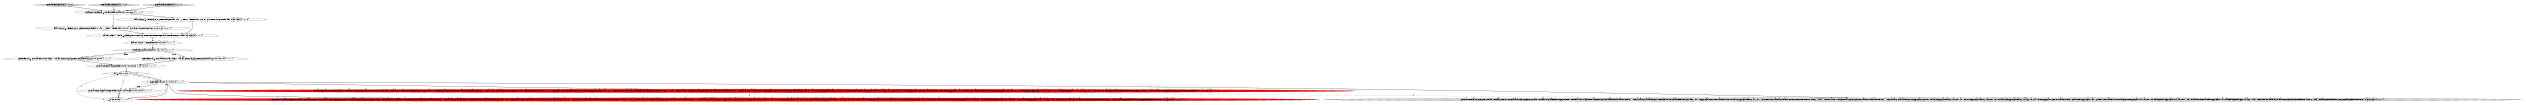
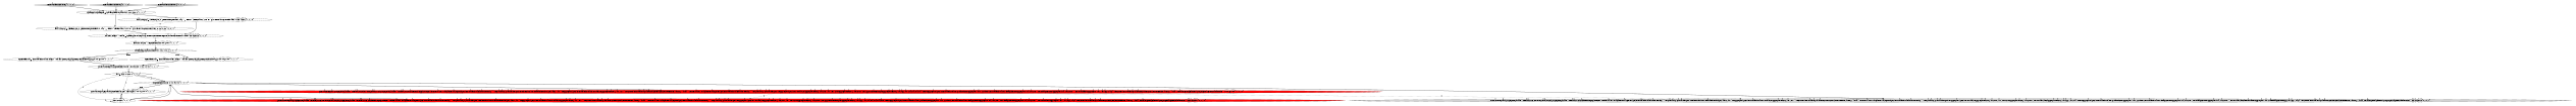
  digraph {
    node [fillcolor=white shape=ellipse style=filled]
    edge [style=bold]
    n1 [fillcolor=lightgray label="Assert.assertEquals(GroupByQuery.builder().setDataSource(new QueryDataSource(GroupByQuery.builder().setDataSource(CalciteTests.DATASOURCE1).setInterval(new MultipleIntervalSegmentSpec(ImmutableList.of(Filtration.eternity()))).setGranularity(Granularities.ALL).setDimensions(new DefaultDimensionSpec(\"dim2\",\"d0\")).setAggregatorSpecs(ImmutableList.of(new DoubleSumAggregatorFactory(\"a0\",\"m1\"))).setContext(ImmutableMap.of(PlannerContext.CTX_SQL_QUERY_ID,\"dummy\")).build())).setInterval(new MultipleIntervalSegmentSpec(ImmutableList.of(Filtration.eternity()))).setGranularity(Granularities.ALL).setAggregatorSpecs(new DoubleSumAggregatorFactory(\"_a0:sum\",\"a0\"),new CountAggregatorFactory(\"_a0:count\"),new DoublesSketchAggregatorFactory(\"_a1:agg\",\"a0\",null)).setPostAggregatorSpecs(ImmutableList.of(new ArithmeticPostAggregator(\"_a0\",\"quotient\",ImmutableList.of(new FieldAccessPostAggregator(null,\"_a0:sum\"),new FieldAccessPostAggregator(null,\"_a0:count\"))),new DoublesSketchToQuantilePostAggregator(\"_a1\",makeFieldAccessPostAgg(\"_a1:agg\"),0.98f))).setContext(ImmutableMap.of(PlannerContext.CTX_SQL_QUERY_ID,\"dummy\")).build(),Iterables.getOnlyElement(queryLogHook.getRecordedQueries()))@@@23@@@['0', '0', '1']"]
    n2 [fillcolor=lightgray label="testQuantileOnInnerQuery['1', '0', '0']" shape=diamond]
    n3 [label="SqlLifecycle sqlLifecycle = sqlLifecycleFactory.factorize()@@@3@@@['1', '1', '1']"]
    n4 [label="final String sql = \"SELECT AVG(x), APPROX_QUANTILE_DS(x, 0.98)\" + \"FROM (SELECT dim2, SUM(m1) AS x FROM foo GROUP BY dim2)\"@@@4@@@['0', '0', '1']"]
    n5 [label="final String sql = \"SELECT AVG(x), APPROX_QUANTILE(x, 0.98)\" + \"FROM (SELECT dim2, SUM(m1) AS x FROM foo GROUP BY dim2)\"@@@4@@@['1', '1', '0']"]
    n6 [label="Assert.assertEquals(expectedResults.size(),results.size())@@@17@@@['1', '1', '1']"]
    n7 [label="int i = 0@@@18@@@['1', '1', '1']" shape=diamond]
    n8 [label="Assert.assertArrayEquals(expectedResults.get(i),results.get(i))@@@21@@@['1', '1', '1']"]
    n9 [label="i++@@@20@@@['1', '1', '1']"]
-   n10 [label="i < expectedResults.size()@@@19@@@['1', '1', '1']"]
+   n10 [label="i < expectedResults.size()@@@19@@@['1', '1', '1']" shape=diamond]
    n11 [label="final List<Object((> results = sqlLifecycle.runSimple(sql,QUERY_CONTEXT_DEFAULT,authenticationResult).toList()@@@5@@@['1', '1', '1']"]
    n12 [label="final List<Object((> expectedResults@@@6@@@['1', '1', '1']"]
    n13 [label="NullHandling.replaceWithDefault()@@@7@@@['1', '1', '1']" shape=diamond]
    n14 [fillcolor=red label="Assert.assertEquals(GroupByQuery.builder().setDataSource(new QueryDataSource(GroupByQuery.builder().setDataSource(CalciteTests.DATASOURCE1).setInterval(new MultipleIntervalSegmentSpec(ImmutableList.of(Filtration.eternity()))).setGranularity(Granularities.ALL).setDimensions(new DefaultDimensionSpec(\"dim2\",\"d0\")).setAggregatorSpecs(ImmutableList.of(new DoubleSumAggregatorFactory(\"a0\",\"m1\"))).setContext(ImmutableMap.of(PlannerContext.CTX_SQL_QUERY_ID,\"dummy\")).build())).setInterval(new MultipleIntervalSegmentSpec(ImmutableList.of(Filtration.eternity()))).setGranularity(Granularities.ALL).setAggregatorSpecs(new DoubleSumAggregatorFactory(\"_a0:sum\",\"a0\"),new CountAggregatorFactory(\"_a0:count\"),new ApproximateHistogramAggregatorFactory(\"_a1:agg\",\"a0\",null,null,null,null,false)).setPostAggregatorSpecs(ImmutableList.of(new ArithmeticPostAggregator(\"_a0\",\"quotient\",ImmutableList.of(new FieldAccessPostAggregator(null,\"_a0:sum\"),new FieldAccessPostAggregator(null,\"_a0:count\"))),new QuantilePostAggregator(\"_a1\",\"_a1:agg\",0.98f))).setContext(ImmutableMap.of(PlannerContext.CTX_SQL_QUERY_ID,\"dummy\")).build(),Iterables.getOnlyElement(queryLogHook.getRecordedQueries()))@@@23@@@['0', '1', '0']"]
    n15 [fillcolor=red label="Assert.assertEquals(GroupByQuery.builder().setDataSource(new QueryDataSource(GroupByQuery.builder().setDataSource(CalciteTests.DATASOURCE1).setInterval(new MultipleIntervalSegmentSpec(ImmutableList.of(Filtration.eternity()))).setGranularity(Granularities.ALL).setDimensions(new DefaultDimensionSpec(\"dim2\",\"d0\")).setAggregatorSpecs(ImmutableList.of(new DoubleSumAggregatorFactory(\"a0\",\"m1\"))).setContext(ImmutableMap.of(PlannerContext.CTX_SQL_QUERY_ID,\"dummy\")).build())).setInterval(new MultipleIntervalSegmentSpec(ImmutableList.of(Filtration.eternity()))).setGranularity(Granularities.ALL).setAggregatorSpecs(new DoubleSumAggregatorFactory(\"_a0:sum\",\"a0\"),new CountAggregatorFactory(\"_a0:count\"),new ApproximateHistogramAggregatorFactory(\"_a1:agg\",\"a0\",null,null,null,null)).setPostAggregatorSpecs(ImmutableList.of(new ArithmeticPostAggregator(\"_a0\",\"quotient\",ImmutableList.of(new FieldAccessPostAggregator(null,\"_a0:sum\"),new FieldAccessPostAggregator(null,\"_a0:count\"))),new QuantilePostAggregator(\"_a1\",\"_a1:agg\",0.98f))).setContext(ImmutableMap.of(PlannerContext.CTX_SQL_QUERY_ID,\"dummy\")).build(),Iterables.getOnlyElement(queryLogHook.getRecordedQueries()))@@@23@@@['1', '0', '0']"]
    n16 [label="expectedResults = ImmutableList.of(new Object((((edu.fdu.CPPDG.tinypdg.pe.ExpressionInfo@968c88)@@@13@@@['1', '1', '1']"]
    n17 [label="expectedResults = ImmutableList.of(new Object((((edu.fdu.CPPDG.tinypdg.pe.ExpressionInfo@968c7b)@@@8@@@['1', '1', '1']"]
    n18 [fillcolor=lightgray label="testQuantileOnInnerQuery['0', '1', '0']" shape=diamond]
    n19 [fillcolor=lightgray label="testQuantileOnInnerQuery['0', '0', '1']" shape=diamond]
    n2 -> n3
    n3 -> n4
    n3 -> n5
    n4 -> n11
    n5 -> n4 [label=0 style=dashed]
    n5 -> n11
    n6 -> n7
    n7 -> n8 [label=i style=solid]
    n7 -> n9 [label=i style=solid]
    n7 -> n10 [label=i style=solid]
    n7 -> n10
    n8 -> n9
    n9 -> n8 [label=i style=solid]
    n9 -> n10 [label=i style=solid]
    n9 -> n10
    n10 -> n1
    n10 -> n8
    n10 -> n8 [label=true style=dotted]
    n10 -> n14
    n10 -> n15
    n11 -> n12
    n12 -> n13
    n13 -> n16
    n13 -> n16 [label=false style=dotted]
    n13 -> n17 [label=true style=dotted]
    n13 -> n17
    n15 -> n1 [label=0 style=dashed]
    n15 -> n14 [label=0 style=dashed]
    n16 -> n6
    n17 -> n6
    n18 -> n3
    n19 -> n3
  }
